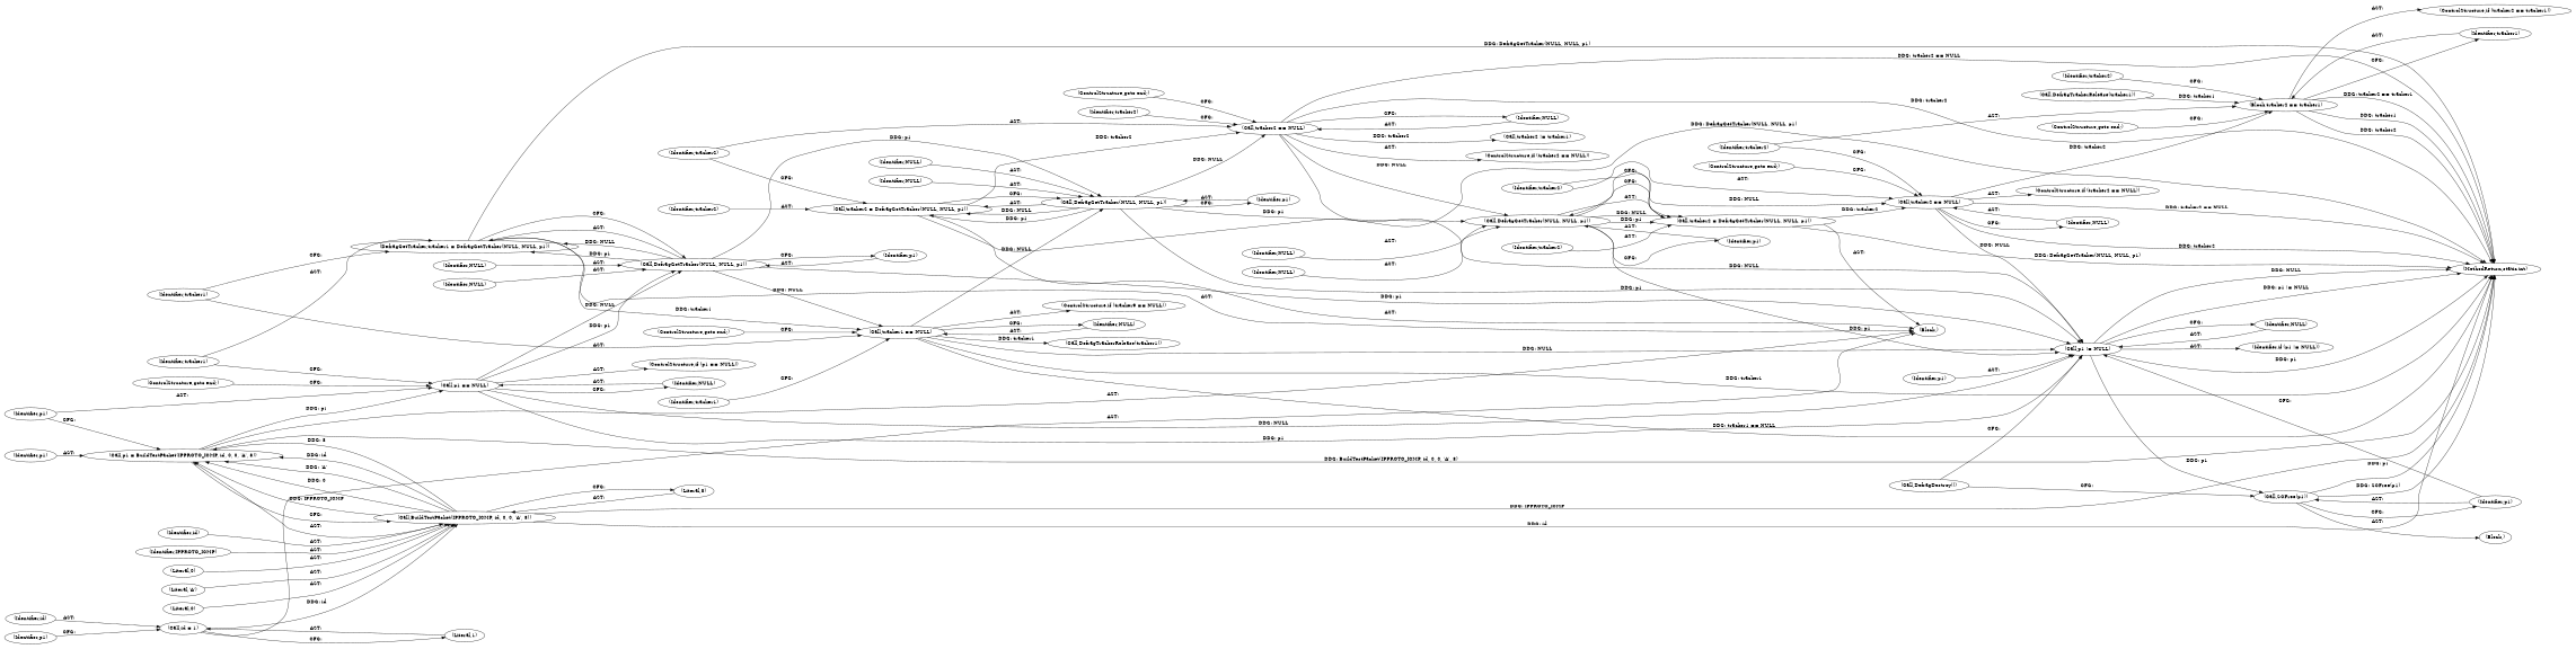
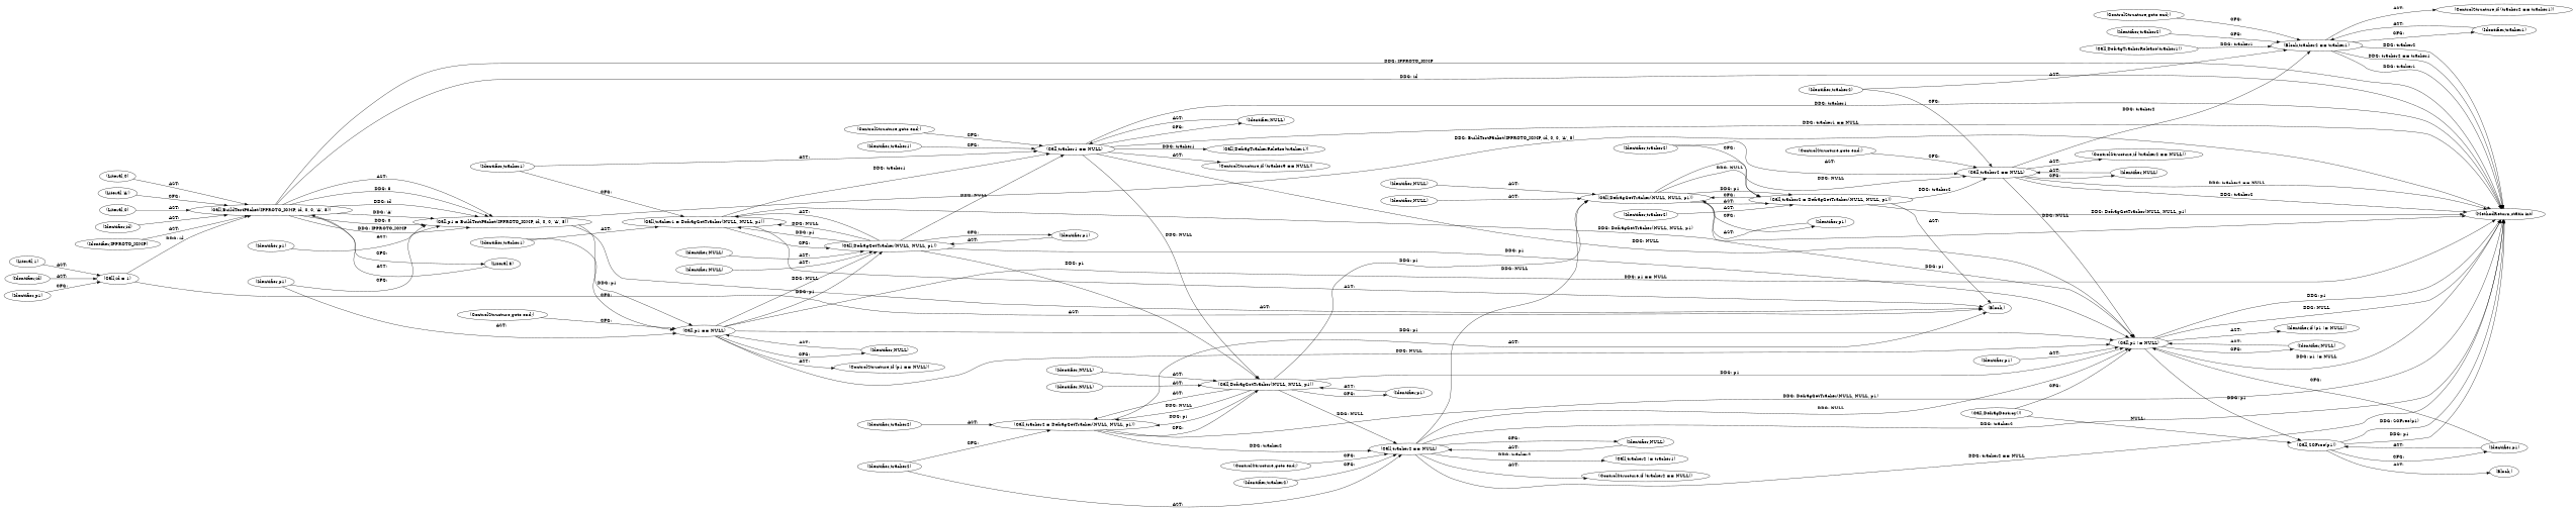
  digraph {
    rankdir=LR
    n1 [label="(Call,tracker2 == NULL)"]
    n2 [label="(Block,tracker2 == tracker1)"]
    n3 [label="(Call,p1 != NULL)"]
    n4 [label="(ControlStructure,if (tracker2 == NULL))"]
    n5 [label="(MethodReturn,static int)"]
    n6 [label="(Identifier,NULL)"]
    n7 [label="(Identifier,tracker1)"]
    n8 [label="(ControlStructure,if (tracker2 == tracker1))"]
    n9 [label="(Call,SCFree(p1))"]
    n10 [label="(Identifier,if (p1 != NULL))"]
    n11 [label="(Identifier,NULL)"]
    n12 [label="(Call,tracker2 = DefragGetTracker(NULL, NULL, p1))"]
    n13 [label="(Call,DefragGetTracker(NULL, NULL, p1))"]
    n14 [label="(Block,)"]
    n15 [label="(Identifier,p1)"]
    n16 [label="(Call,tracker2 == NULL)"]
    n17 [label="(ControlStructure,if (tracker2 == NULL))"]
    n18 [label="(Identifier,NULL)"]
    n19 [label="(Call,tracker2 != tracker1)"]
    n20 [label="(Call,tracker2 = DefragGetTracker(NULL, NULL, p1))"]
    n21 [label="(Call,DefragGetTracker(NULL, NULL, p1))"]
    n22 [label="(Identifier,p1)"]
    n23 [label="(Call,tracker1 == NULL)"]
    n24 [label="(Identifier,NULL)"]
    n25 [label="(Call,DefragTrackerRelease(tracker1))"]
    n26 [label="(ControlStructure,if (tracker9 == NULL))"]
-   n27 [label="(DefragGetTracker,tracker1 = DefragGetTracker(NULL, NULL, p1))"]
+   n27 [label="(Call,tracker1 = DefragGetTracker(NULL, NULL, p1))"]
    n28 [label="(Call,DefragGetTracker(NULL, NULL, p1))"]
    n29 [label="(Identifier,p1)"]
    n30 [label="(Call,p1 == NULL)"]
    n31 [label="(Identifier,NULL)"]
    n32 [label="(ControlStructure,if (p1 == NULL))"]
    n33 [label="(Call,p1 = BuildTestPacket(IPPROTO_ICMP, id, 0, 0, 'A', 8))"]
    n34 [label="(Call,BuildTestPacket(IPPROTO_ICMP, id, 0, 0, 'A', 8))"]
    n35 [label="(Literal,8)"]
    n36 [label="(Call,id = 1)"]
    n37 [label="(Literal,1)"]
    n38 [label="(Block,)"]
    n39 [label="(Identifier,p1)"]
    n40 [label="(Identifier,NULL)"]
    n41 [label="(Identifier,id)"]
    n42 [label="(Identifier,IPPROTO_ICMP)"]
    n43 [label="(ControlStructure,goto end;)"]
    n44 [label="(ControlStructure,goto end;)"]
    n45 [label="(Identifier,id)"]
    n46 [label="(Identifier,p1)"]
    n47 [label="(ControlStructure,goto end;)"]
    n48 [label="(Literal,0)"]
    n49 [label="(Literal,'A')"]
    n50 [label="(Identifier,tracker2)"]
    n51 [label="(ControlStructure,goto end;)"]
    n52 [label="(Identifier,NULL)"]
    n53 [label="(Identifier,tracker2)"]
    n54 [label="(Identifier,tracker2)"]
    n55 [label="(Call,DefragTrackerRelease(tracker1))"]
    n56 [label="(Identifier,tracker2)"]
    n57 [label="(Identifier,tracker2)"]
    n58 [label="(Identifier,NULL)"]
    n59 [label="(Identifier,NULL)"]
    n60 [label="(Identifier,tracker2)"]
    n61 [label="(Identifier,tracker2)"]
    n62 [label="(Identifier,NULL)"]
    n63 [label="(Identifier,tracker1)"]
    n64 [label="(Identifier,p1)"]
    n65 [label="(Call,DefragDestroy())"]
    n66 [label="(ControlStructure,goto end;)"]
    n67 [label="(Identifier,p1)"]
    n68 [label="(Literal,0)"]
    n69 [label="(Identifier,p1)"]
    n70 [label="(Identifier,tracker1)"]
    n71 [label="(Identifier,NULL)"]
    n72 [label="(Identifier,tracker1)"]
    n1 -> n2 [label="DDG: tracker2"]
    n1 -> n3 [label="DDG: NULL"]
    n1 -> n4 [label="AST: "]
    n1 -> n5 [label="DDG: tracker2 == NULL"]
    n1 -> n5 [label="DDG: tracker2"]
    n1 -> n6 [label="CFG: "]
    n2 -> n5 [label="DDG: tracker1"]
    n2 -> n5 [label="DDG: tracker2"]
    n2 -> n5 [label="DDG: tracker2 == tracker1"]
    n2 -> n7 [label="CFG: "]
    n2 -> n8 [label="AST: "]
    n3 -> n5 [label="DDG: NULL"]
    n3 -> n5 [label="DDG: p1 != NULL"]
    n3 -> n5 [label="DDG: p1"]
    n3 -> n9 [label="DDG: p1"]
    n3 -> n10 [label="AST: "]
    n3 -> n11 [label="CFG: "]
    n6 -> n1 [label="AST: "]
    n7 -> n2 [label="AST: "]
    n9 -> n5 [label="DDG: SCFree(p1)"]
    n9 -> n5 [label="DDG: p1"]
    n9 -> n38 [label="AST: "]
    n9 -> n39 [label="CFG: "]
    n11 -> n3 [label="AST: "]
    n12 -> n1 [label="DDG: tracker2"]
    n12 -> n5 [label="DDG: DefragGetTracker(NULL, NULL, p1)"]
    n12 -> n13 [label="CFG: "]
    n12 -> n14 [label="AST: "]
    n13 -> n1 [label="DDG: NULL"]
    n13 -> n3 [label="DDG: p1"]
    n13 -> n12 [label="AST: "]
    n13 -> n12 [label="DDG: NULL"]
    n13 -> n12 [label="DDG: p1"]
    n13 -> n15 [label="CFG: "]
    n15 -> n13 [label="AST: "]
    n16 -> n3 [label="DDG: NULL"]
    n16 -> n5 [label="DDG: tracker2 == NULL"]
    n16 -> n5 [label="DDG: tracker2"]
    n16 -> n13 [label="DDG: NULL"]
    n16 -> n17 [label="AST: "]
    n16 -> n18 [label="CFG: "]
    n16 -> n19 [label="DDG: tracker2"]
    n18 -> n16 [label="AST: "]
    n20 -> n5 [label="DDG: DefragGetTracker(NULL, NULL, p1)"]
    n20 -> n14 [label="AST: "]
    n20 -> n16 [label="DDG: tracker2"]
    n20 -> n21 [label="CFG: "]
    n21 -> n3 [label="DDG: p1"]
    n21 -> n13 [label="DDG: p1"]
    n21 -> n16 [label="DDG: NULL"]
    n21 -> n20 [label="AST: "]
    n21 -> n20 [label="DDG: NULL"]
    n21 -> n20 [label="DDG: p1"]
    n21 -> n22 [label="CFG: "]
    n22 -> n21 [label="AST: "]
    n23 -> n3 [label="DDG: NULL"]
    n23 -> n5 [label="DDG: tracker1"]
    n23 -> n5 [label="DDG: tracker1 == NULL"]
    n23 -> n21 [label="DDG: NULL"]
    n23 -> n24 [label="CFG: "]
    n23 -> n25 [label="DDG: tracker1"]
    n23 -> n26 [label="AST: "]
    n24 -> n23 [label="AST: "]
    n27 -> n5 [label="DDG: DefragGetTracker(NULL, NULL, p1)"]
    n27 -> n14 [label="AST: "]
    n27 -> n23 [label="DDG: tracker1"]
    n27 -> n28 [label="CFG: "]
    n28 -> n3 [label="DDG: p1"]
    n28 -> n21 [label="DDG: p1"]
    n28 -> n23 [label="DDG: NULL"]
    n28 -> n27 [label="AST: "]
    n28 -> n27 [label="DDG: NULL"]
    n28 -> n27 [label="DDG: p1"]
    n28 -> n29 [label="CFG: "]
    n29 -> n28 [label="AST: "]
    n30 -> n3 [label="DDG: p1"]
    n30 -> n3 [label="DDG: NULL"]
+   n30 -> n5 [label="DDG: p1 == NULL"]
    n30 -> n28 [label="DDG: NULL"]
    n30 -> n28 [label="DDG: p1"]
    n30 -> n31 [label="CFG: "]
    n30 -> n32 [label="AST: "]
    n31 -> n30 [label="AST: "]
    n33 -> n5 [label="DDG: BuildTestPacket(IPPROTO_ICMP, id, 0, 0, 'A', 8)"]
    n33 -> n14 [label="AST: "]
    n33 -> n30 [label="DDG: p1"]
-   n33 -> n34 [label="CFG: "]
    n34 -> n5 [label="DDG: id"]
    n34 -> n5 [label="DDG: IPPROTO_ICMP"]
    n34 -> n33 [label="AST: "]
    n34 -> n33 [label="DDG: 8"]
    n34 -> n33 [label="DDG: id"]
    n34 -> n33 [label="DDG: 'A'"]
    n34 -> n33 [label="DDG: 0"]
    n34 -> n33 [label="DDG: IPPROTO_ICMP"]
    n34 -> n35 [label="CFG: "]
    n35 -> n34 [label="AST: "]
    n36 -> n14 [label="AST: "]
    n36 -> n34 [label="DDG: id"]
-   n36 -> n37 [label="CFG: "]
    n37 -> n36 [label="AST: "]
    n39 -> n3 [label="CFG: "]
    n39 -> n9 [label="AST: "]
    n40 -> n13 [label="AST: "]
    n41 -> n34 [label="AST: "]
    n42 -> n34 [label="AST: "]
    n43 -> n1 [label="CFG: "]
    n44 -> n16 [label="CFG: "]
    n45 -> n36 [label="AST: "]
    n46 -> n33 [label="AST: "]
    n47 -> n30 [label="CFG: "]
    n48 -> n34 [label="AST: "]
-   n49 -> n34 [label="AST: "]
+   n49 -> n34 [label="CFG: "]
    n50 -> n20 [label="AST: "]
    n51 -> n23 [label="CFG: "]
    n52 -> n13 [label="AST: "]
    n53 -> n16 [label="CFG: "]
    n54 -> n2 [label="CFG: "]
    n55 -> n2 [label="DDG: tracker1"]
    n56 -> n16 [label="AST: "]
    n56 -> n20 [label="CFG: "]
    n57 -> n1 [label="AST: "]
    n57 -> n12 [label="CFG: "]
    n58 -> n21 [label="AST: "]
    n59 -> n28 [label="AST: "]
    n60 -> n1 [label="CFG: "]
    n60 -> n2 [label="AST: "]
    n61 -> n12 [label="AST: "]
    n62 -> n21 [label="AST: "]
    n63 -> n23 [label="AST: "]
    n63 -> n27 [label="CFG: "]
    n64 -> n30 [label="AST: "]
    n64 -> n33 [label="CFG: "]
    n65 -> n3 [label="CFG: "]
-   n65 -> n9 [label="CFG: "]
+   n65 -> n9 [label="NULL: "]
    n66 -> n2 [label="CFG: "]
    n67 -> n36 [label="CFG: "]
    n68 -> n34 [label="AST: "]
    n69 -> n3 [label="AST: "]
    n70 -> n27 [label="AST: "]
    n70 -> n30 [label="CFG: "]
    n71 -> n28 [label="AST: "]
    n72 -> n23 [label="CFG: "]
  }
